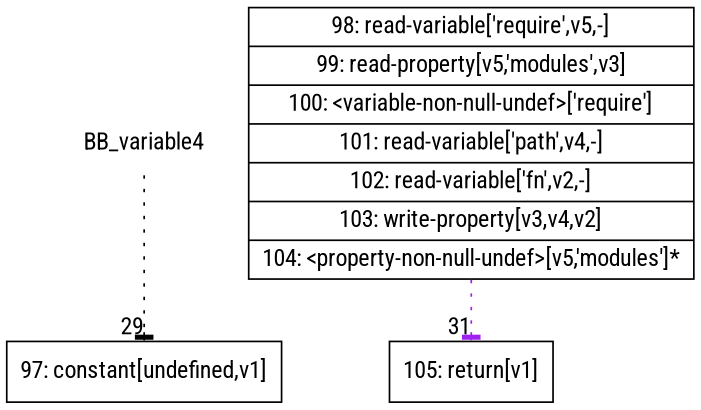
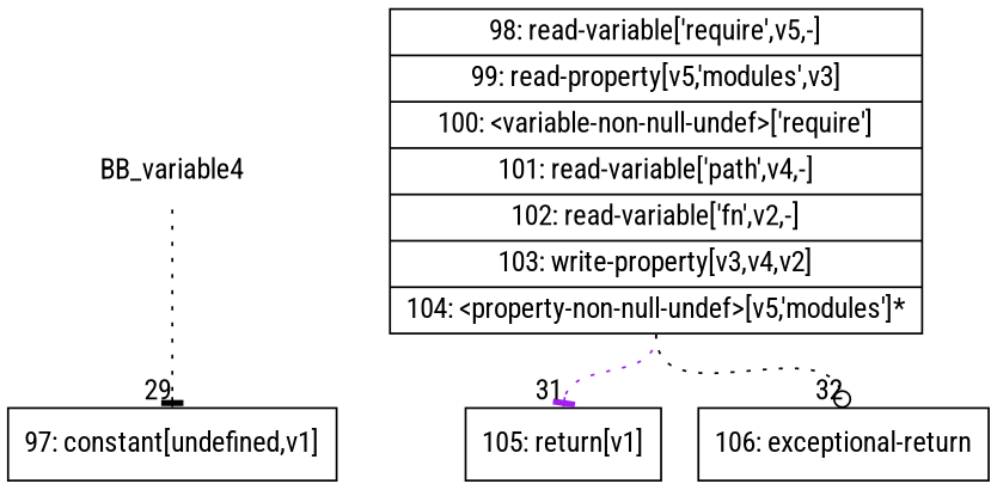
  digraph {
    fontname="Roboto Condensed"
    rankdir=TD
    node [fontname="Roboto Condensed" shape=record]
    edge [arrowhead=tee color=black fontname="Roboto Condensed" headport=n style=dotted tailport=s]
    n1 [label=BB_variable4 shape=none]
    n2 [label="{97: constant[undefined,v1]}"]
    n3 [label="{98: read-variable['require',v5,-]|99: read-property[v5,'modules',v3]|100: \<variable-non-null-undef\>['require']|101: read-variable['path',v4,-]|102: read-variable['fn',v2,-]|103: write-property[v3,v4,v2]|104: \<property-non-null-undef\>[v5,'modules']*}"]
    n4 [label="{105: return[v1]}"]
+   n5 [label="{106: exceptional-return}"]
    n1 -> n2 [headlabel="    29"]
    n3 -> n4 [color=purple headlabel="      31"]
+   n3 -> n5 [arrowhead=odot headlabel="      32"]
  }
